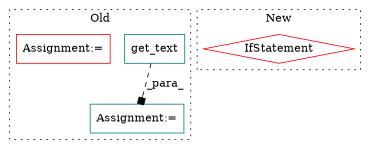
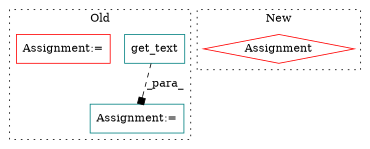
  digraph {
    node [a=7 l=1 shape=box color=teal]
    n1 [a=32 l="9,1" label=get_text s="4019,4054"]
    n2 [label="Assignment:=" s=3996]
    n3 [label="Assignment:=" s=3957 color=red]
-   n4 [a=25 l="4,2" label=IfStatement s="6393,6414" shape=diamond color=red]
+   n4 [a=25 l="4,2" label=Assignment s="6393,6414" shape=diamond color=red]
    subgraph cluster_1 {
      label=Old
      style=dotted
      n1
      n2
      n3
    }
    subgraph cluster_2 {
      label=New
      style=dotted
      n4
    }
    n1 -> n2 [label=_para_ style=dashed arrowhead=box]
  }
